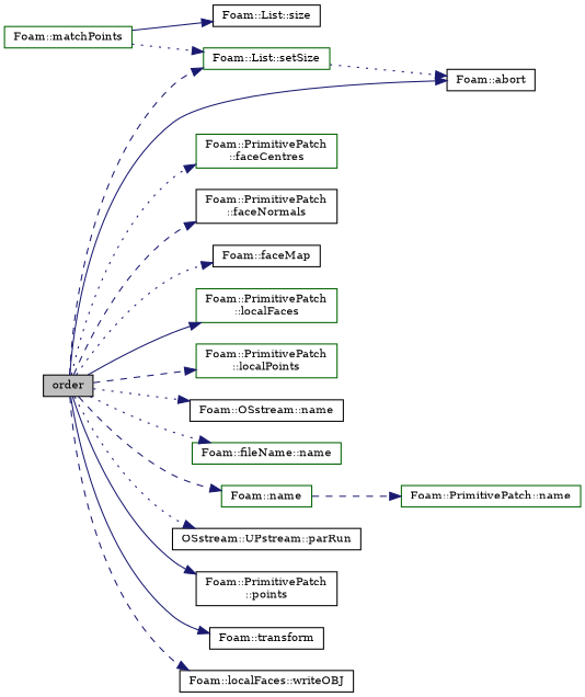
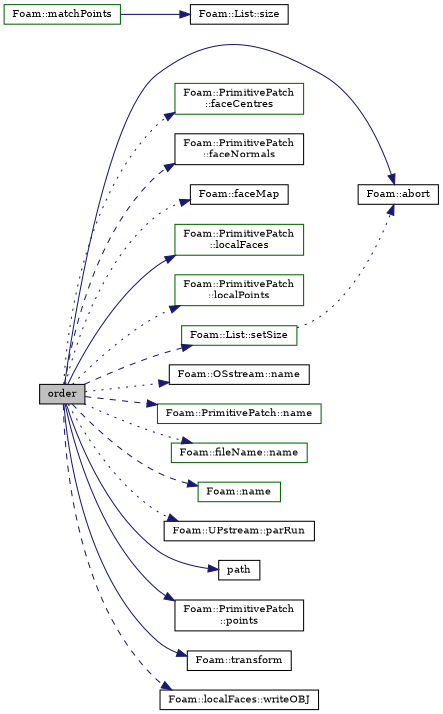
  digraph {
    fontname="DejaVu Serif"
    rankdir=LR
    node [color=black fontname="DejaVu Serif" fontsize=10 shape=record]
    edge [color=midnightblue fontname="DejaVu Serif" fontsize=10 labelfontname=Helvetica labelfontsize=10 style=dotted]
    n1 [fillcolor=grey75 fontcolor=black height=0.2 label=order style=filled width=0.4]
    n2 [height=0.2 label="Foam::abort" width=0.4]
    n3 [color=darkgreen height=0.2 label="Foam::PrimitivePatch\l::faceCentres" width=0.4]
    n4 [height=0.2 label="Foam::PrimitivePatch\l::faceNormals" width=0.4]
    n5 [height=0.2 label="Foam::faceMap" width=0.4]
    n6 [color=darkgreen height=0.2 label="Foam::PrimitivePatch\l::localFaces" width=0.4]
    n7 [color=darkgreen height=0.2 label="Foam::PrimitivePatch\l::localPoints" width=0.4]
    n8 [color=darkgreen height=0.2 label="Foam::List::setSize" width=0.4]
    n9 [height=0.2 label="Foam::OSstream::name" width=0.4]
    n10 [color=darkgreen height=0.2 label="Foam::PrimitivePatch::name" width=0.4]
    n11 [color=darkgreen height=0.2 label="Foam::fileName::name" width=0.4]
    n12 [color=darkgreen height=0.2 label="Foam::name" width=0.4]
-   n13 [height=0.2 label="OSstream::UPstream::parRun" width=0.4]
+   n13 [height=0.2 label="Foam::UPstream::parRun" width=0.4]
+   n14 [height=0.2 label=path width=0.4]
    n15 [height=0.2 label="Foam::PrimitivePatch\l::points" width=0.4]
    n16 [height=0.2 label="Foam::transform" width=0.4]
    n17 [height=0.2 label="Foam::localFaces::writeOBJ" width=0.4]
    n18 [color=darkgreen height=0.2 label="Foam::matchPoints" width=0.4]
    n19 [height=0.2 label="Foam::List::size" width=0.4]
    n1 -> n2 [style=solid]
    n1 -> n3
    n1 -> n4 [style=dashed]
    n1 -> n5
    n1 -> n6 [style=solid]
-   n1 -> n7 [style=dashed]
+   n1 -> n7
    n1 -> n8 [style=dashed]
    n1 -> n9
-   n12 -> n10 [style=dashed]
+   n1 -> n10 [style=dashed]
    n1 -> n11
    n1 -> n12 [style=dashed]
    n1 -> n13
+   n1 -> n14 [style=solid]
    n1 -> n15 [style=solid]
    n1 -> n16 [style=solid]
    n1 -> n17 [style=dashed]
    n8 -> n2
-   n18 -> n8
    n18 -> n19 [style=solid]
  }
